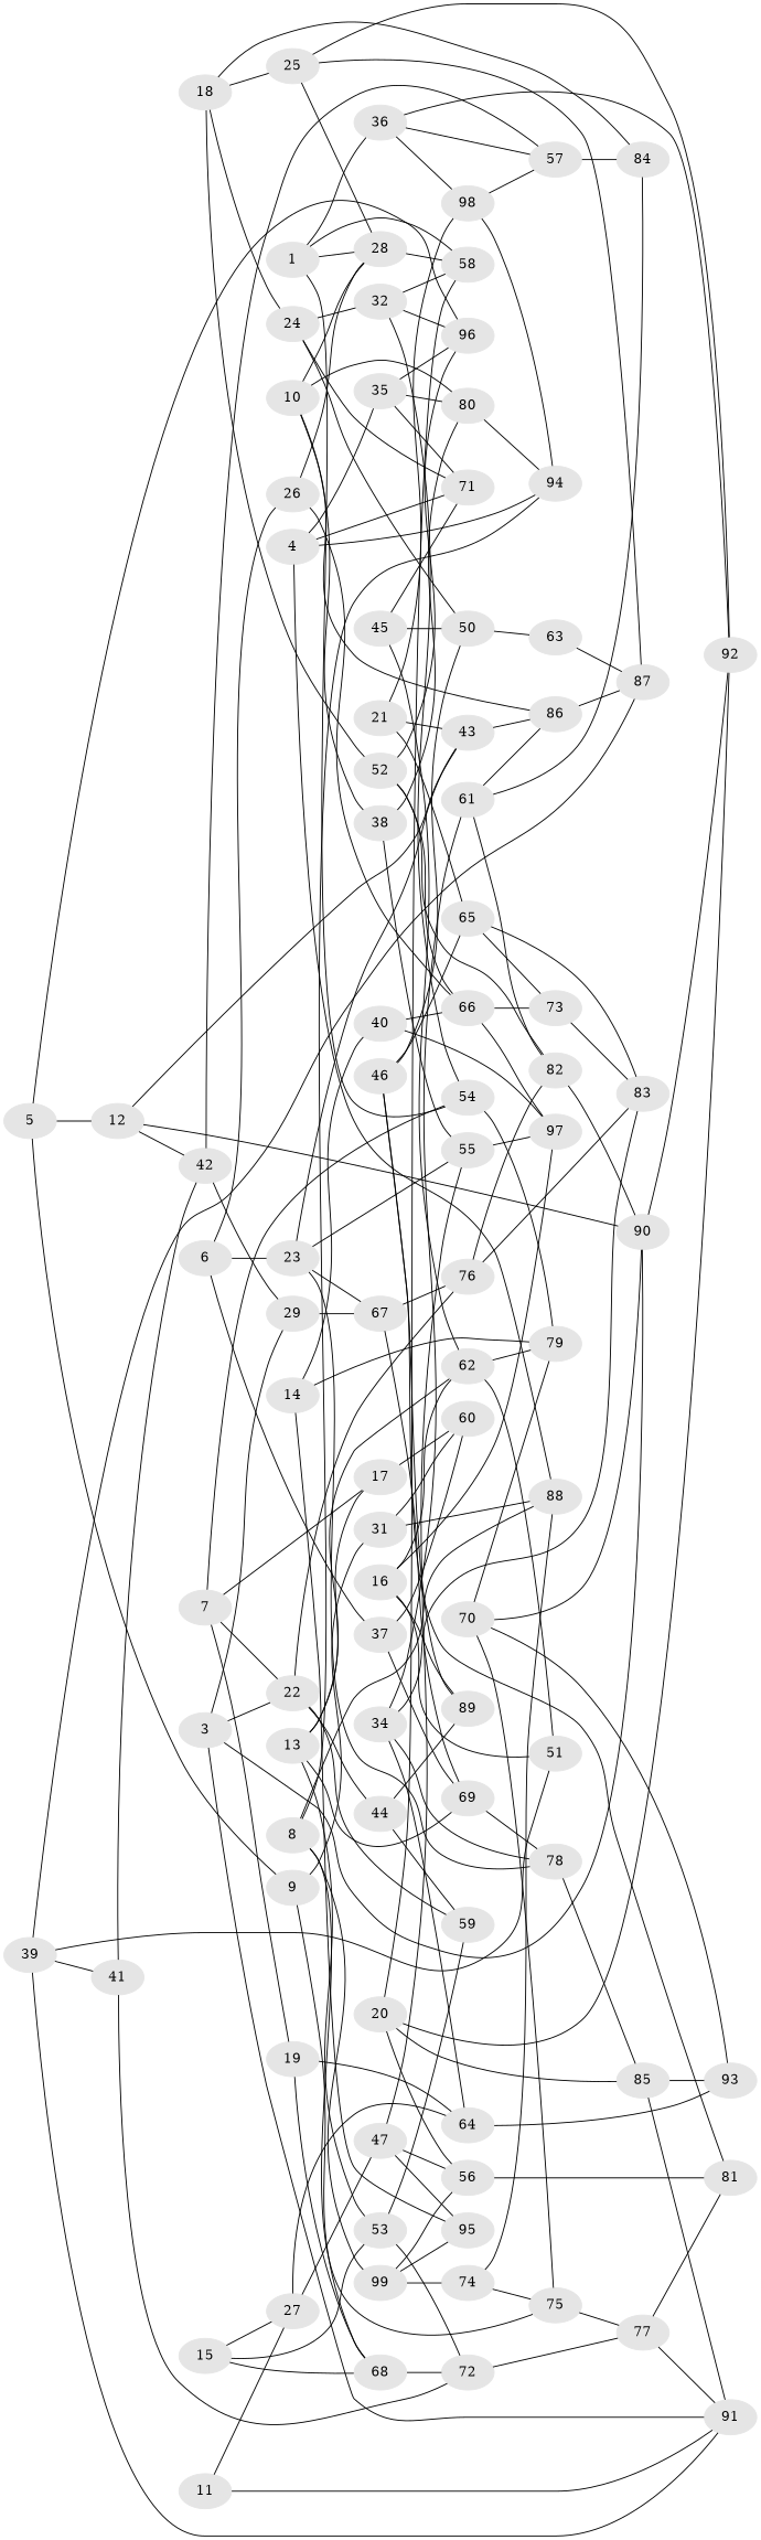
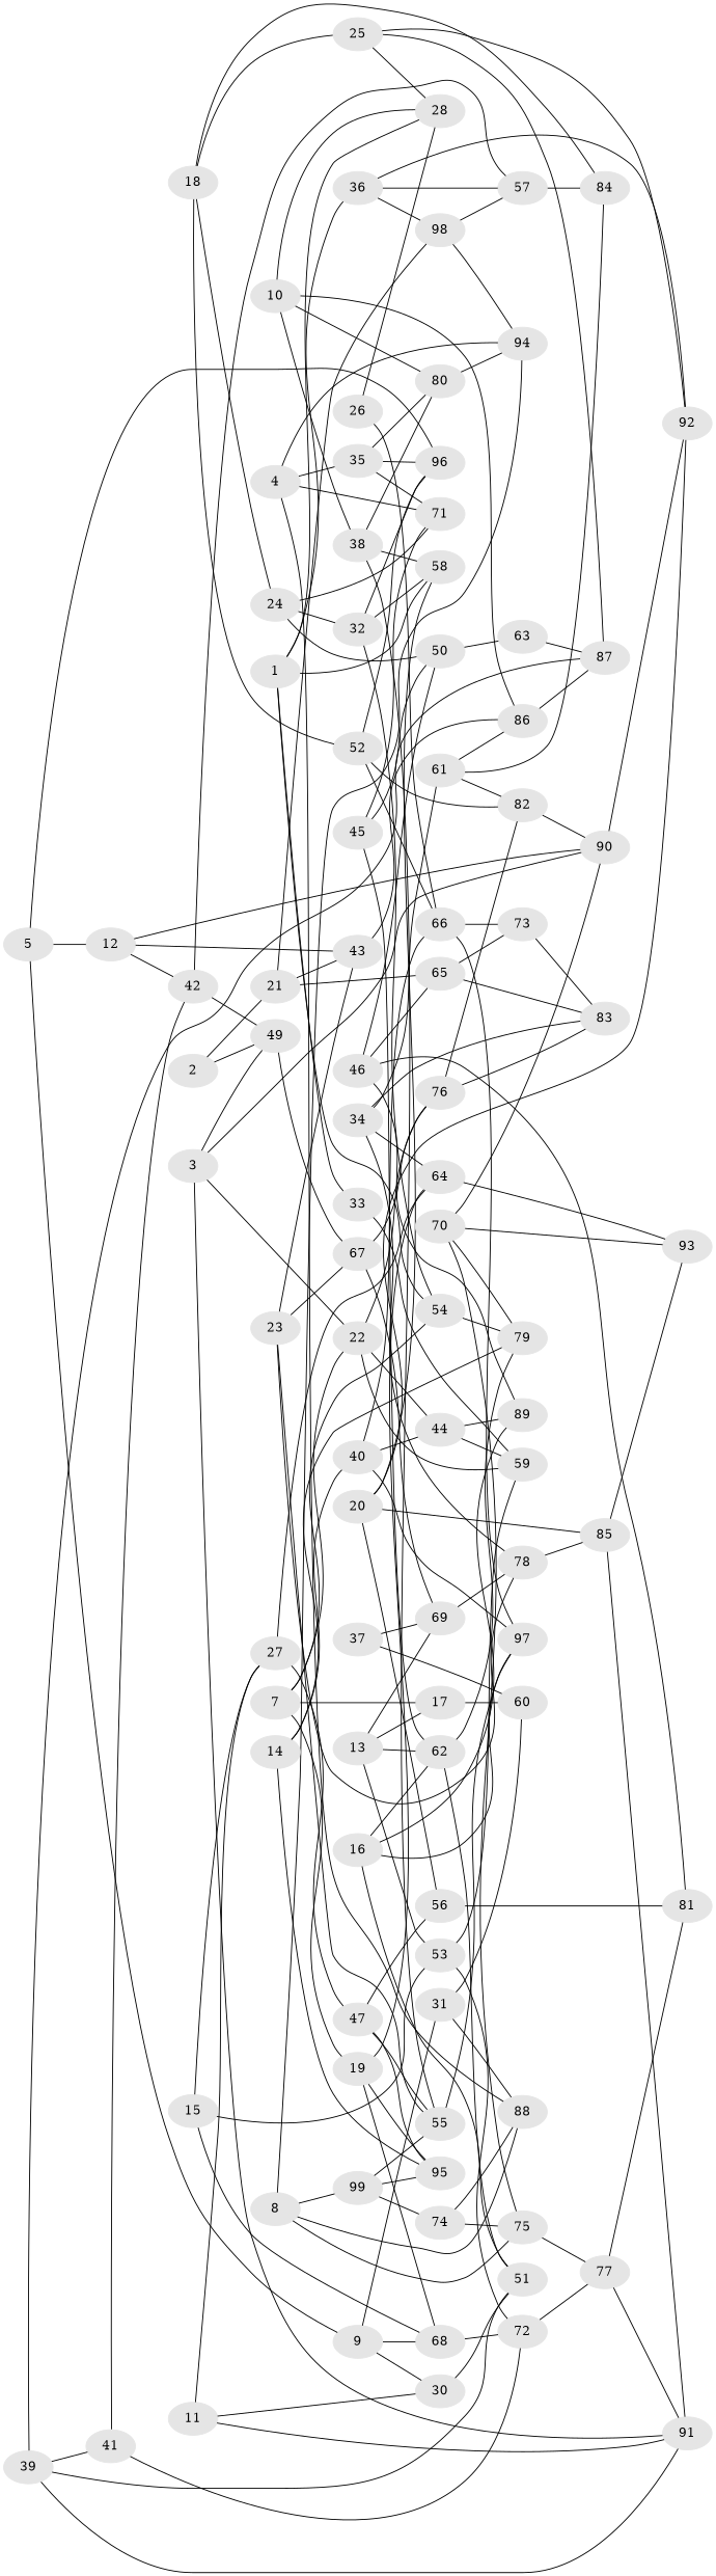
  graph {
    rankdir=LR
    node [color=gray90 style=filled]
    1
    28
+   33
    36
    54
    58
    59
    92
    n9 [label=98]
    57
    79
+   2
    21
-   49 [label=29]
+   49
    43
    65
    31
    88
    60
    67
    74
    75
    3
    22
    91
    90
    76
    44
    4
    35
    71
    94
    96
    80
    5
    9
    12
+   30
    68
    42
-   6
    23
    26
    37
    78
    55
    66
    69
    85
    7
    17
    19
    95
    64
    8
    n56 [label=99]
    56
    77
    51
    72
    10
    38
    86
    87
    11
    27
    47
    73
    83
    13
    53
    62
    14
    40
    97
    15
    16
    89
    63
    18
    24
    25
    52
    84
    32
    50
    82
    93
    20
    81
    34
    61
    39
    41
    45
    46
    70
    1 -- 28
+   1 -- 33
    1 -- 36
    1 -- 54
    1 -- 58
+   33 -- 59
    36 -- 92
    36 -- n9
    36 -- 57
    54 -- 79
    n9 -- 57
    n9 -- 94
    57 -- 84
+   2 -- 21
+   2 -- 49
    21 -- n9
    21 -- 43
    21 -- 65
    49 -- 67
    43 -- 86
    65 -- 73
    65 -- 83
    31 -- 88
    31 -- 60
    67 -- 76
    67 -- 69
    74 -- 88
    74 -- 75
    75 -- 77
    3 -- 49
    3 -- 22
    3 -- 91
    3 -- 90
    22 -- 59
    22 -- 76
    22 -- 44
    90 -- 92
    76 -- 83
    76 -- 82
    44 -- 59
    44 -- 89
    4 -- 88
    4 -- 35
    4 -- 71
    4 -- 94
    35 -- 71
    35 -- 96
    35 -- 80
    80 -- 94
    5 -- 96
    5 -- 9
    5 -- 12
    9 -- 31
+   9 -- 30
    9 -- 68
    12 -- 43
    12 -- 90
    12 -- 42
+   30 -- 51
    68 -- 72
    42 -- 57
    42 -- 49
-   6 -- 23
-   6 -- 26
-   6 -- 37
    23 -- 43
    23 -- 67
    23 -- 78
    23 -- 55
    26 -- 28
    26 -- 66
    37 -- 60
    37 -- 69
    78 -- 85
    55 -- 97
    66 -- 73
    66 -- 97
    69 -- 78
    85 -- 91
    85 -- 93
    7 -- 54
    7 -- 22
    7 -- 17
    7 -- 19
    17 -- 60
    19 -- 68
+   19 -- 95
    19 -- 64
    64 -- 93
    8 -- 88
    8 -- 75
    8 -- 94
    8 -- n56
    n56 -- 74
    n56 -- 95
-   n56 -- 56
+   n56 -- 55
    56 -- 81
    77 -- 91
    77 -- 81
    72 -- 77
    10 -- 28
    10 -- 80
    10 -- 38
    10 -- 86
-   28 -- 58
+   38 -- 58
    38 -- 80
    38 -- 55
    86 -- 87
    11 -- 91
+   11 -- 30
    11 -- 27
    27 -- 64
    27 -- 47
    47 -- 55
    47 -- 95
    47 -- 56
    73 -- 83
    13 -- 69
    13 -- 17
    13 -- 53
    13 -- 62
    53 -- 59
    53 -- 72
    62 -- 79
    62 -- 51
    14 -- 79
    14 -- 95
    14 -- 40
+   40 -- 44
    40 -- 66
    40 -- 97
    15 -- 68
    15 -- 27
    15 -- 53
    16 -- 51
    16 -- 62
    16 -- 97
    16 -- 89
    63 -- 87
    18 -- 24
    18 -- 25
    18 -- 52
    18 -- 84
    24 -- 71
    24 -- 32
    24 -- 50
    25 -- 28
    25 -- 92
    25 -- 87
    52 -- 96
    52 -- 66
    52 -- 82
    32 -- 54
    32 -- 58
    32 -- 96
    50 -- 63
    82 -- 90
    20 -- 58
    20 -- 92
    20 -- 85
    20 -- 56
    34 -- 78
    34 -- 64
    34 -- 83
    34 -- 61
    61 -- 86
    61 -- 84
    61 -- 82
    39 -- 91
    39 -- 51
    39 -- 87
    39 -- 41
    41 -- 42
    41 -- 72
    45 -- 71
    45 -- 62
    45 -- 50
    46 -- 65
    46 -- 89
    46 -- 50
    46 -- 81
    70 -- 79
    70 -- 75
    70 -- 90
    70 -- 93
  }
